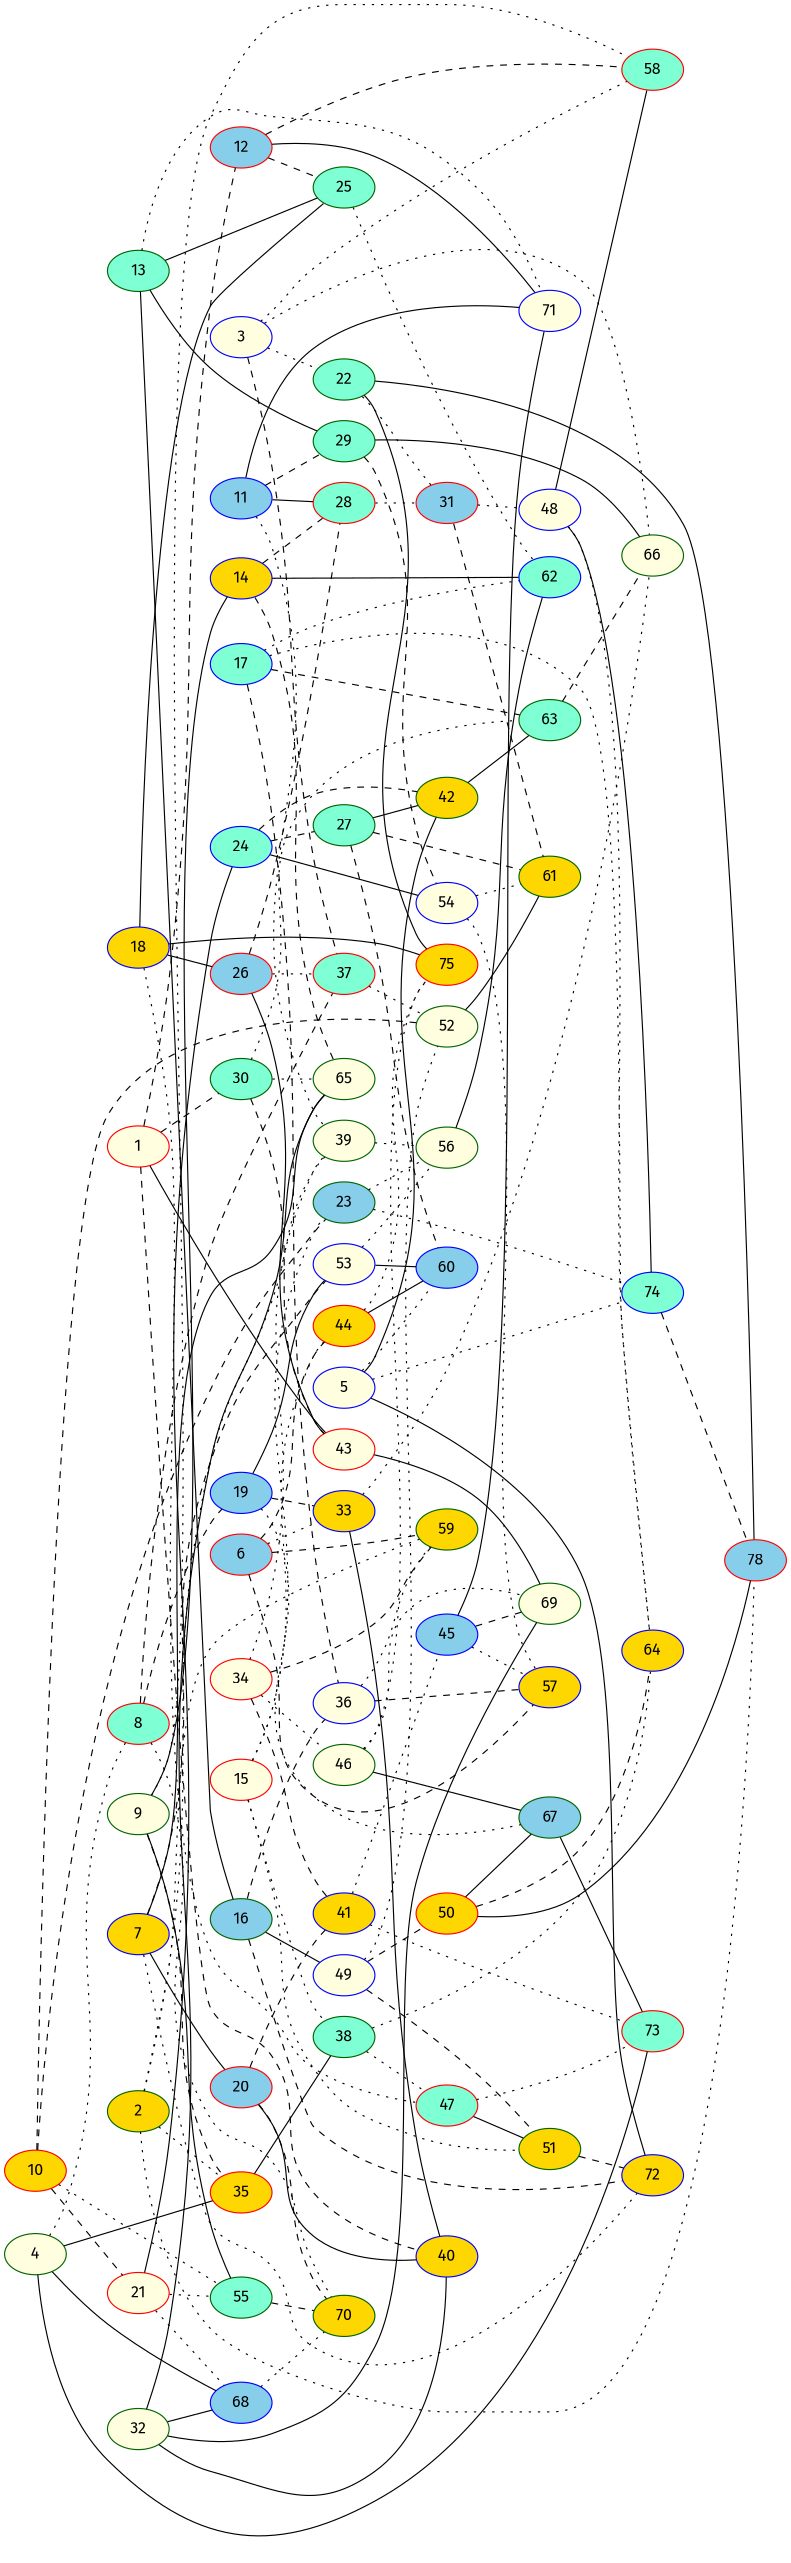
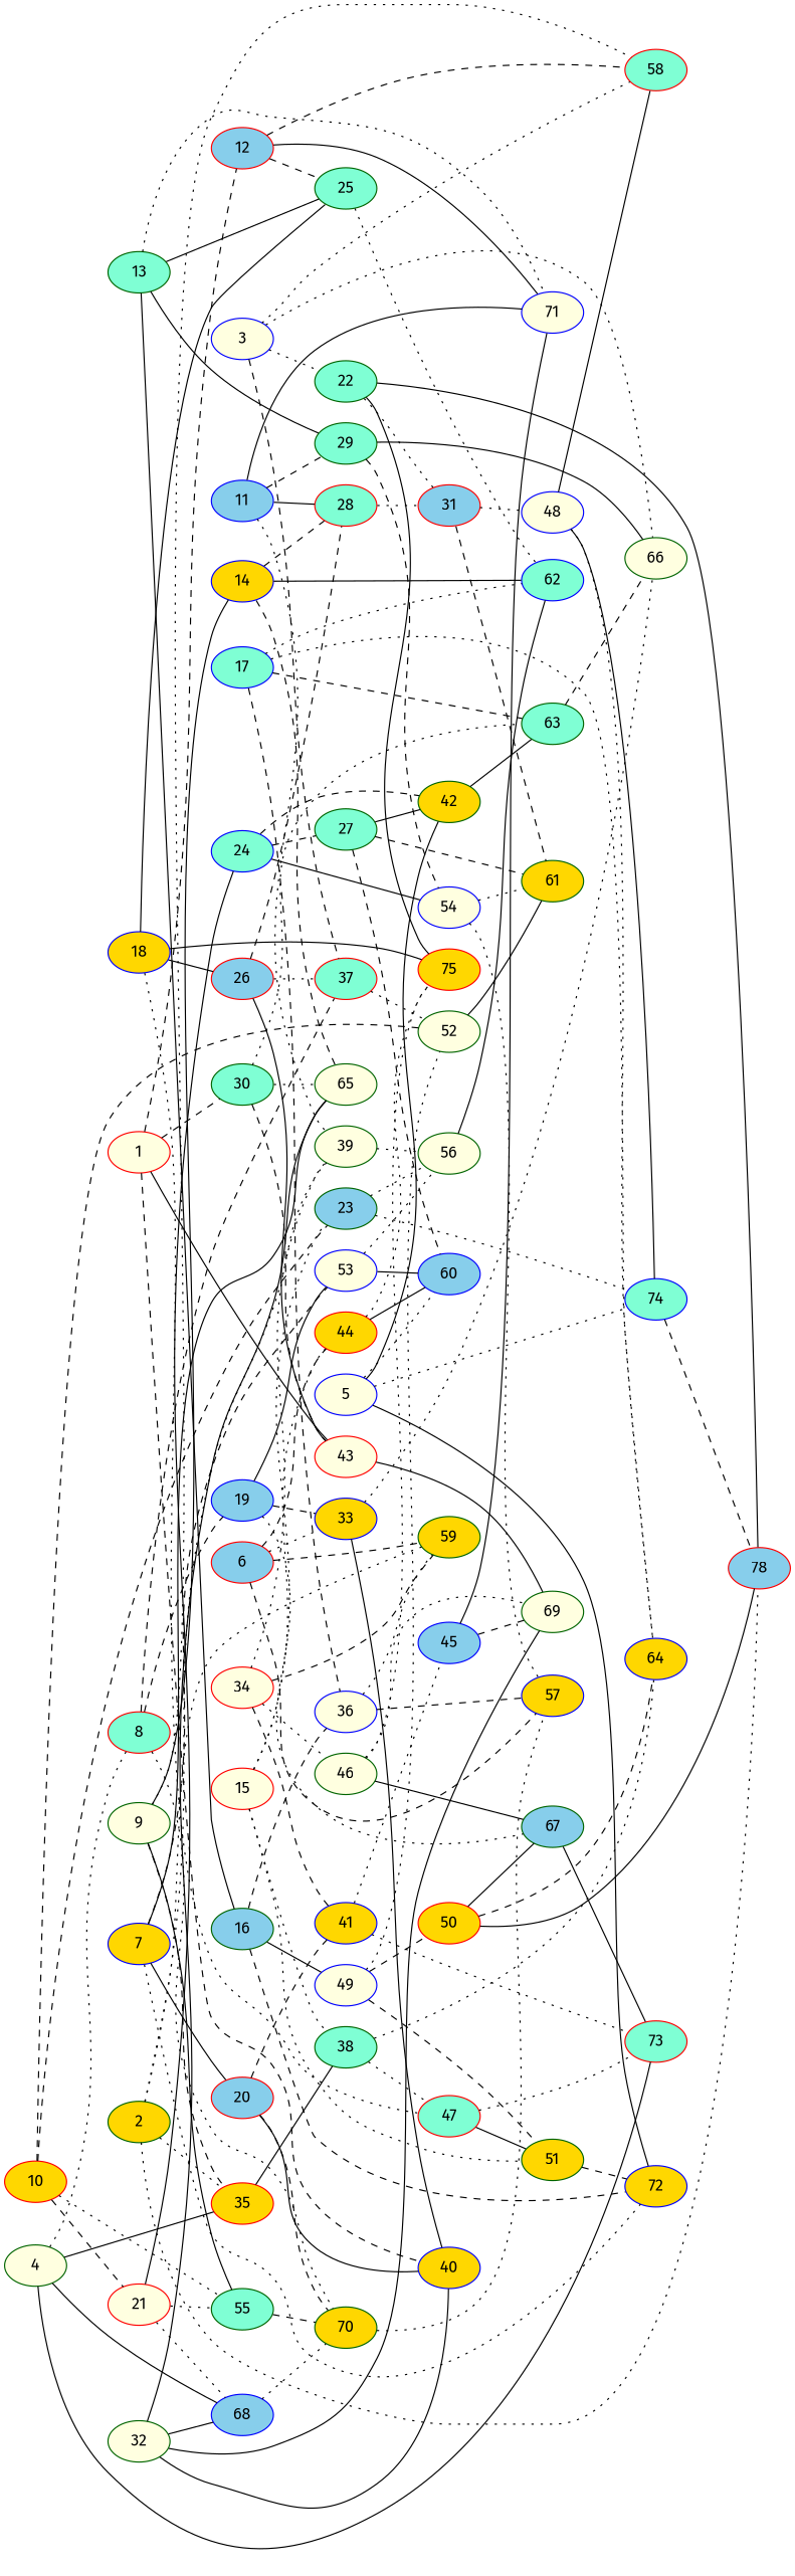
  graph {
    fontname="Fira Sans"
    rankdir=LR
    node [color=darkgreen fillcolor=lightyellow fontname="Fira Sans" style=filled]
    edge [fontname="Fira Sans" style=dotted]
    1 [color=red]
    12 [color=red fillcolor=skyblue]
    30 [fillcolor=aquamarine]
    40 [color=blue fillcolor=gold]
    43 [color=red]
    58 [color=red fillcolor=aquamarine]
    71 [color=blue]
    25 [fillcolor=aquamarine]
    65
    63 [fillcolor=aquamarine]
    69
    2 [fillcolor=gold]
    35 [color=red fillcolor=gold]
    39
    59 [fillcolor=gold]
    n16 [color=red fillcolor=skyblue label=78]
    38 [fillcolor=aquamarine]
    56
    3 [color=blue]
    22 [fillcolor=aquamarine]
    37 [color=red fillcolor=aquamarine]
    66
    75 [color=red fillcolor=gold]
    31 [color=red fillcolor=skyblue]
    52
    4
    8 [color=red fillcolor=aquamarine]
    68 [color=blue fillcolor=skyblue]
    73 [color=red fillcolor=aquamarine]
    19 [color=blue fillcolor=skyblue]
    70 [fillcolor=gold]
    5 [color=blue]
    42 [fillcolor=gold]
    60 [color=blue fillcolor=skyblue]
    72 [color=blue fillcolor=gold]
    74 [color=blue fillcolor=aquamarine]
    6 [color=red fillcolor=skyblue]
    33 [color=blue fillcolor=gold]
    44 [color=red fillcolor=gold]
    57 [color=blue fillcolor=gold]
    7 [color=blue fillcolor=gold]
    20 [color=red fillcolor=skyblue]
    53 [color=blue]
    41 [color=blue fillcolor=gold]
    67 [fillcolor=skyblue]
    9
    14 [color=blue fillcolor=gold]
    55 [fillcolor=aquamarine]
    28 [color=red fillcolor=aquamarine]
    62 [color=blue fillcolor=aquamarine]
    10 [color=red fillcolor=gold]
    21 [color=red]
    23 [fillcolor=skyblue]
    24 [color=blue fillcolor=aquamarine]
    61 [fillcolor=gold]
    11 [color=blue fillcolor=skyblue]
    29 [fillcolor=aquamarine]
    54 [color=blue]
    13 [fillcolor=aquamarine]
    16 [fillcolor=skyblue]
    36 [color=blue]
    49 [color=blue]
    15 [color=red]
    51 [fillcolor=gold]
    64 [color=blue fillcolor=gold]
    47 [color=red fillcolor=aquamarine]
    50 [color=red fillcolor=gold]
    17 [color=blue fillcolor=aquamarine]
    18 [color=blue fillcolor=gold]
    26 [color=red fillcolor=skyblue]
    45 [color=blue fillcolor=skyblue]
    27 [fillcolor=aquamarine]
    48 [color=blue]
    32
    34 [color=red]
    46
    1 -- 12 [style=dashed]
    1 -- 30 [style=dashed]
    1 -- 40 [style=dashed]
    1 -- 43 [style=solid]
    12 -- 58 [style=dashed]
    12 -- 71 [style=solid]
    12 -- 25 [style=dashed]
    30 -- 43 [style=dashed]
    30 -- 65
    30 -- 63
    43 -- 69 [style=solid]
    25 -- 62
    63 -- 66 [style=dashed]
    2 -- 35
    2 -- 39
    2 -- 59
    2 -- n16
    35 -- 38 [style=solid]
    39 -- 56
    38 -- 64
    38 -- 47
    56 -- 62 [style=solid]
    3 -- 58
    3 -- 22
    3 -- 37 [style=dashed]
    3 -- 66
    22 -- n16 [style=solid]
    22 -- 75 [style=solid]
    22 -- 31
    37 -- 52
    31 -- 61 [style=dashed]
    31 -- 48
    52 -- 61 [style=solid]
    4 -- 35 [style=solid]
    4 -- 8
    4 -- 68 [style=solid]
    4 -- 73 [style=solid]
    8 -- 37 [style=dashed]
    8 -- 19 [style=dashed]
    8 -- 70
    68 -- 70
    19 -- 33 [style=dashed]
    19 -- 53 [style=solid]
    19 -- 67
    5 -- 42 [style=solid]
    5 -- 60
    5 -- 72 [style=solid]
    5 -- 74
    42 -- 63 [style=solid]
    74 -- n16 [style=dashed]
    6 -- 59 [style=dashed]
    6 -- 33
    6 -- 44 [style=dashed]
    6 -- 57 [style=dashed]
    33 -- 40 [style=solid]
    33 -- 66
    44 -- 75
    44 -- 60 [style=solid]
    7 -- 65 [style=solid]
    7 -- 72
    7 -- 20 [style=solid]
    7 -- 53 [style=dashed]
    20 -- 40 [style=solid]
    20 -- 70 [style=dashed]
    20 -- 41 [style=dashed]
    53 -- 56
    53 -- 60 [style=solid]
    41 -- 73
    41 -- 45
    67 -- 73 [style=solid]
    9 -- 58
    9 -- 35 [style=dashed]
    9 -- 14 [style=solid]
    9 -- 55 [style=solid]
    14 -- 65 [style=dashed]
    14 -- 28 [style=dashed]
    14 -- 62 [style=solid]
    55 -- 70 [style=dashed]
    28 -- 31
    10 -- 52 [style=dashed]
    10 -- 55
    10 -- 21 [style=dashed]
    10 -- 23 [style=dashed]
    21 -- 68
    21 -- 55
    21 -- 24 [style=solid]
    23 -- 56
    23 -- 74
    24 -- 42 [style=dashed]
    24 -- 54 [style=solid]
    24 -- 27 [style=dashed]
    11 -- 71 [style=solid]
    11 -- 39
    11 -- 28 [style=solid]
    11 -- 29 [style=dashed]
    29 -- 66 [style=solid]
    29 -- 54 [style=dashed]
    54 -- 57
    54 -- 61
    13 -- 71
    13 -- 25 [style=solid]
    13 -- 29 [style=solid]
    13 -- 16 [style=solid]
    16 -- 72 [style=dashed]
    16 -- 36 [style=dashed]
    16 -- 49 [style=solid]
    36 -- 59
    36 -- 57 [style=dashed]
    49 -- 52
    49 -- 51 [style=dashed]
    49 -- 50 [style=dashed]
    15 -- 38
    15 -- 44
    15 -- 23
    15 -- 51
    51 -- 72 [style=dashed]
    47 -- 73
    47 -- 51 [style=solid]
    50 -- n16 [style=solid]
    50 -- 67 [style=solid]
    50 -- 64 [style=dashed]
    17 -- 63 [style=dashed]
    17 -- 62
    17 -- 36 [style=dashed]
    17 -- 64
    18 -- 25 [style=solid]
    18 -- 75 [style=solid]
    18 -- 47
    18 -- 26 [style=solid]
    26 -- 43 [style=solid]
    26 -- 37
    26 -- 28 [style=dashed]
    45 -- 71 [style=solid]
    45 -- 69 [style=dashed]
-   45 -- 57
+   70 -- 57
    27 -- 42 [style=solid]
    27 -- 60 [style=dashed]
    27 -- 61 [style=dashed]
    48 -- 58 [style=solid]
    48 -- 74 [style=solid]
    48 -- 64
    32 -- 40 [style=solid]
    32 -- 65 [style=solid]
    32 -- 69 [style=solid]
    32 -- 68 [style=solid]
    34 -- 39
    34 -- 59 [style=dashed]
    34 -- 41 [style=dashed]
    34 -- 46
    46 -- 69
    46 -- 75
    46 -- 67 [style=solid]
  }
